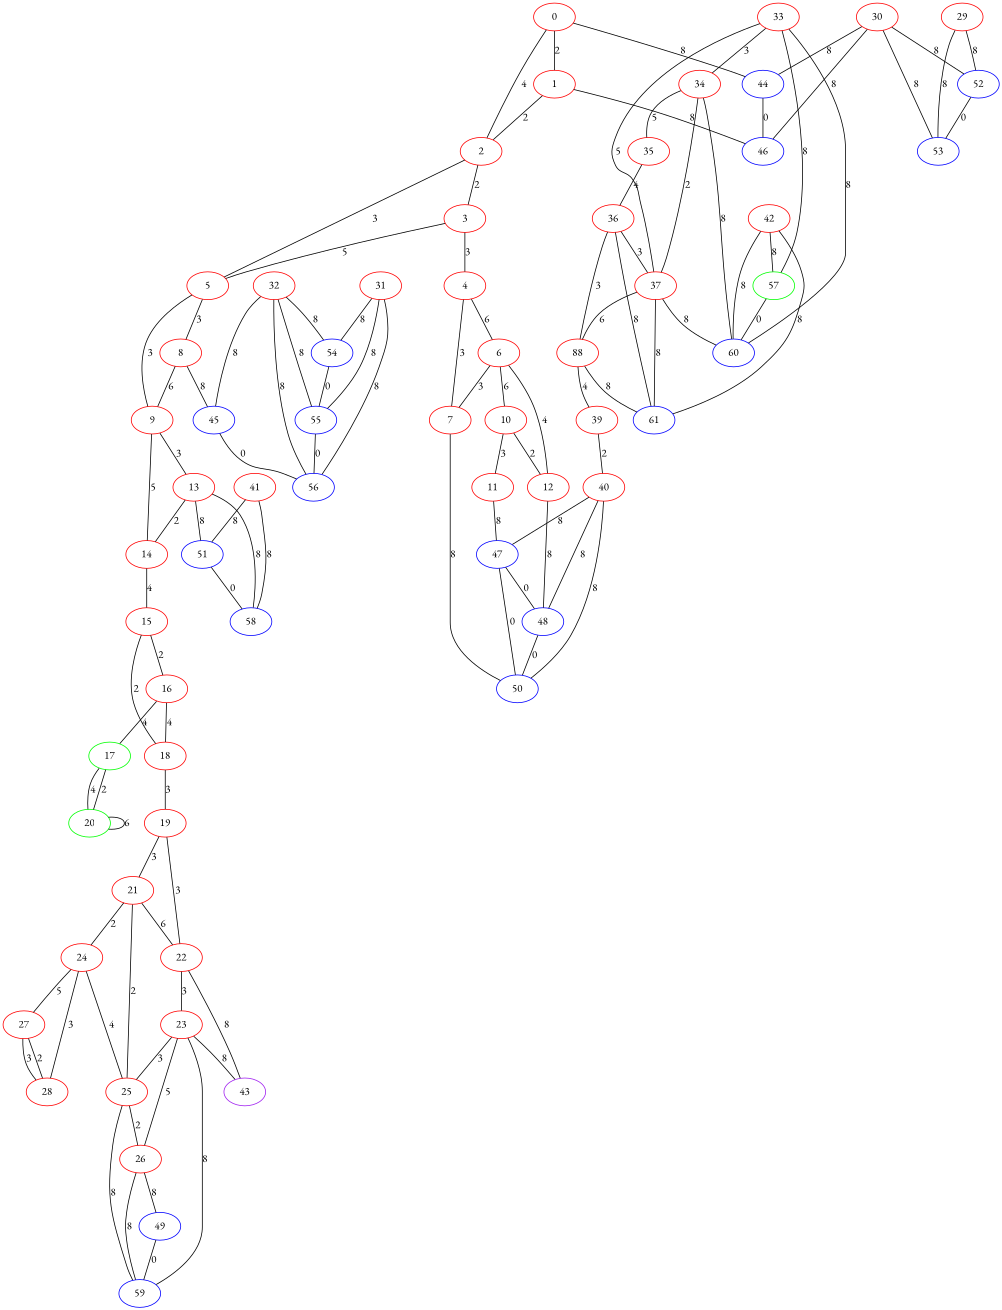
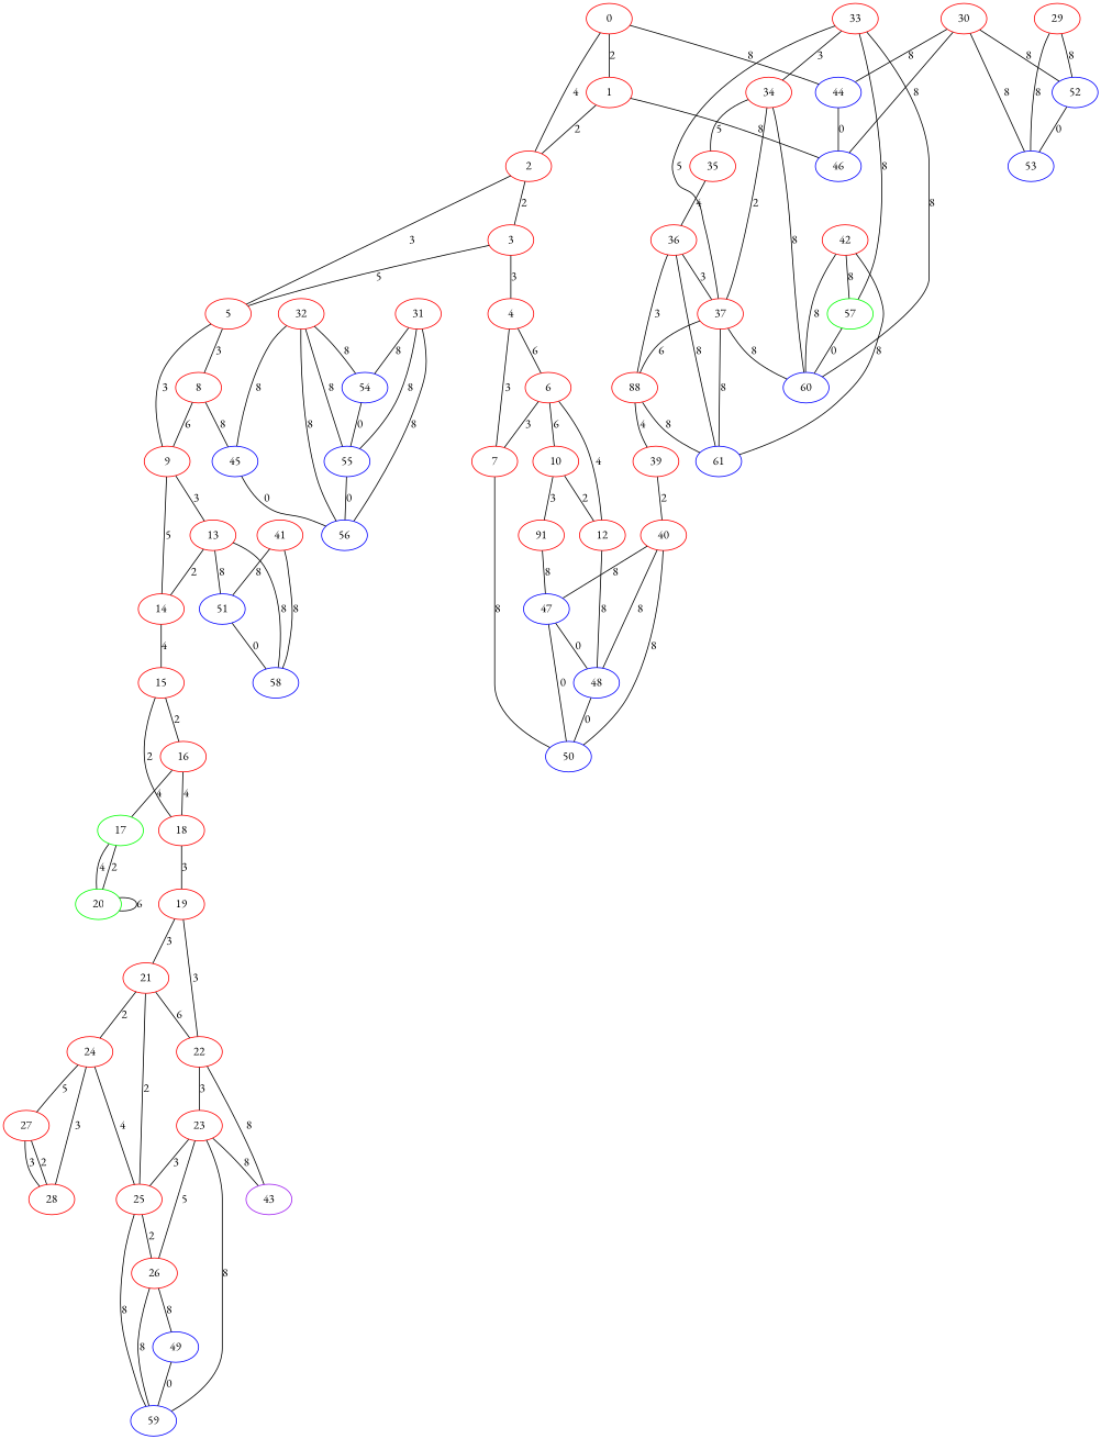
  graph {
    fontname="EB Garamond"
    node [color=red fontname="EB Garamond" weight=1]
    edge [fontname="EB Garamond"]
    0
    1
    2
    44 [color=blue weight=3]
    46 [color=blue weight=3]
    3
    5
    4
    8
    9
    6
    7
    10
    12
    50 [color=blue weight=3]
    45 [color=blue weight=3]
    13
    14
-   11
+   11 [label=91]
    48 [color=blue weight=3]
    56 [color=blue weight=3]
    51 [color=blue weight=3]
    58 [color=blue weight=3]
    15
    47 [color=blue weight=3]
    16
    18
    17 [color=green weight=2]
    19
    20 [color=green weight=2]
    21
    22
    24
    25
    23
    43 [color=purple weight=4]
    27
    28
    26
    59 [color=blue weight=3]
    49 [color=blue weight=3]
    52 [color=blue weight=3]
    29
    53 [color=blue weight=3]
    30
    54 [color=blue weight=3]
    31
    55 [color=blue weight=3]
    32
    33
    34
    37
    57 [color=green weight=3]
    60 [color=blue weight=3]
    35
    n56 [label=88]
    61 [color=blue weight=3]
    36
    39
    40
    41
    42
    0 -- 1 [label=2]
    0 -- 2 [label=4]
    0 -- 44 [label=8]
    1 -- 2 [label=2]
    1 -- 46 [label=8]
    2 -- 3 [label=2]
    2 -- 5 [label=3]
    44 -- 46 [label=0]
    3 -- 5 [label=5]
    3 -- 4 [label=3]
    5 -- 8 [label=3]
    5 -- 9 [label=3]
    4 -- 6 [label=6]
    4 -- 7 [label=3]
    8 -- 9 [label=6]
    8 -- 45 [label=8]
    9 -- 13 [label=3]
    9 -- 14 [label=5]
    6 -- 7 [label=3]
    6 -- 10 [label=6]
    6 -- 12 [label=4]
    7 -- 50 [label=8]
    10 -- 12 [label=2]
    10 -- 11 [label=3]
    12 -- 48 [label=8]
    45 -- 56 [label=0]
    13 -- 14 [label=2]
    13 -- 51 [label=8]
    13 -- 58 [label=8]
    14 -- 15 [label=4]
    11 -- 47 [label=8]
    48 -- 50 [label=0]
    51 -- 58 [label=0]
    15 -- 16 [label=2]
    15 -- 18 [label=2]
    47 -- 50 [label=0]
    47 -- 48 [label=0]
    16 -- 18 [label=4]
    16 -- 17 [label=4]
    18 -- 19 [label=3]
    17 -- 20 [label=2]
    17 -- 20 [label=4]
    19 -- 21 [label=3]
    19 -- 22 [label=3]
    20 -- 20 [label=6]
    21 -- 22 [label=6]
    21 -- 24 [label=2]
    21 -- 25 [label=2]
    22 -- 23 [label=3]
    22 -- 43 [label=8]
    24 -- 25 [label=4]
    24 -- 27 [label=5]
    24 -- 28 [label=3]
    25 -- 26 [label=2]
    25 -- 59 [label=8]
    23 -- 25 [label=3]
    23 -- 43 [label=8]
    23 -- 26 [label=5]
    23 -- 59 [label=8]
    27 -- 28 [label=2]
    27 -- 28 [label=3]
    26 -- 59 [label=8]
    26 -- 49 [label=8]
    49 -- 59 [label=0]
    52 -- 53 [label=0]
    29 -- 52 [label=8]
    29 -- 53 [label=8]
    30 -- 44 [label=8]
    30 -- 46 [label=8]
    30 -- 52 [label=8]
    30 -- 53 [label=8]
    54 -- 55 [label=0]
    31 -- 56 [label=8]
    31 -- 54 [label=8]
    31 -- 55 [label=8]
    55 -- 56 [label=0]
    32 -- 45 [label=8]
    32 -- 56 [label=8]
    32 -- 54 [label=8]
    32 -- 55 [label=8]
    33 -- 34 [label=3]
    33 -- 37 [label=5]
    33 -- 57 [label=8]
    33 -- 60 [label=8]
    34 -- 37 [label=2]
    34 -- 60 [label=8]
    34 -- 35 [label=5]
    37 -- 60 [label=8]
    37 -- n56 [label=6]
    37 -- 61 [label=8]
    57 -- 60 [label=0]
    35 -- 36 [label=4]
    n56 -- 61 [label=8]
    n56 -- 39 [label=4]
    36 -- 37 [label=3]
    36 -- n56 [label=3]
    36 -- 61 [label=8]
    39 -- 40 [label=2]
    40 -- 50 [label=8]
    40 -- 48 [label=8]
    40 -- 47 [label=8]
    41 -- 51 [label=8]
    41 -- 58 [label=8]
    42 -- 57 [label=8]
    42 -- 60 [label=8]
    42 -- 61 [label=8]
  }
